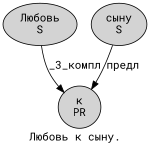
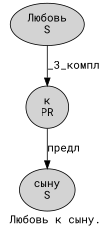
  digraph {
    fontname="Roboto Mono"
    label="Любовь к сыну."
    node [fillcolor=lightgray fontname="Roboto Mono" penwidth=1 shape=ellipse style=filled]
    edge [fontname="Roboto Mono"]
    n1 [label="Любовь\nS"]
    n2 [label="к\nPR"]
    n3 [label="сыну\nS"]
    n1 -> n2 [label="_3_компл"]
-   n3 -> n2 [label="предл"]
+   n2 -> n3 [label="предл"]
  }
